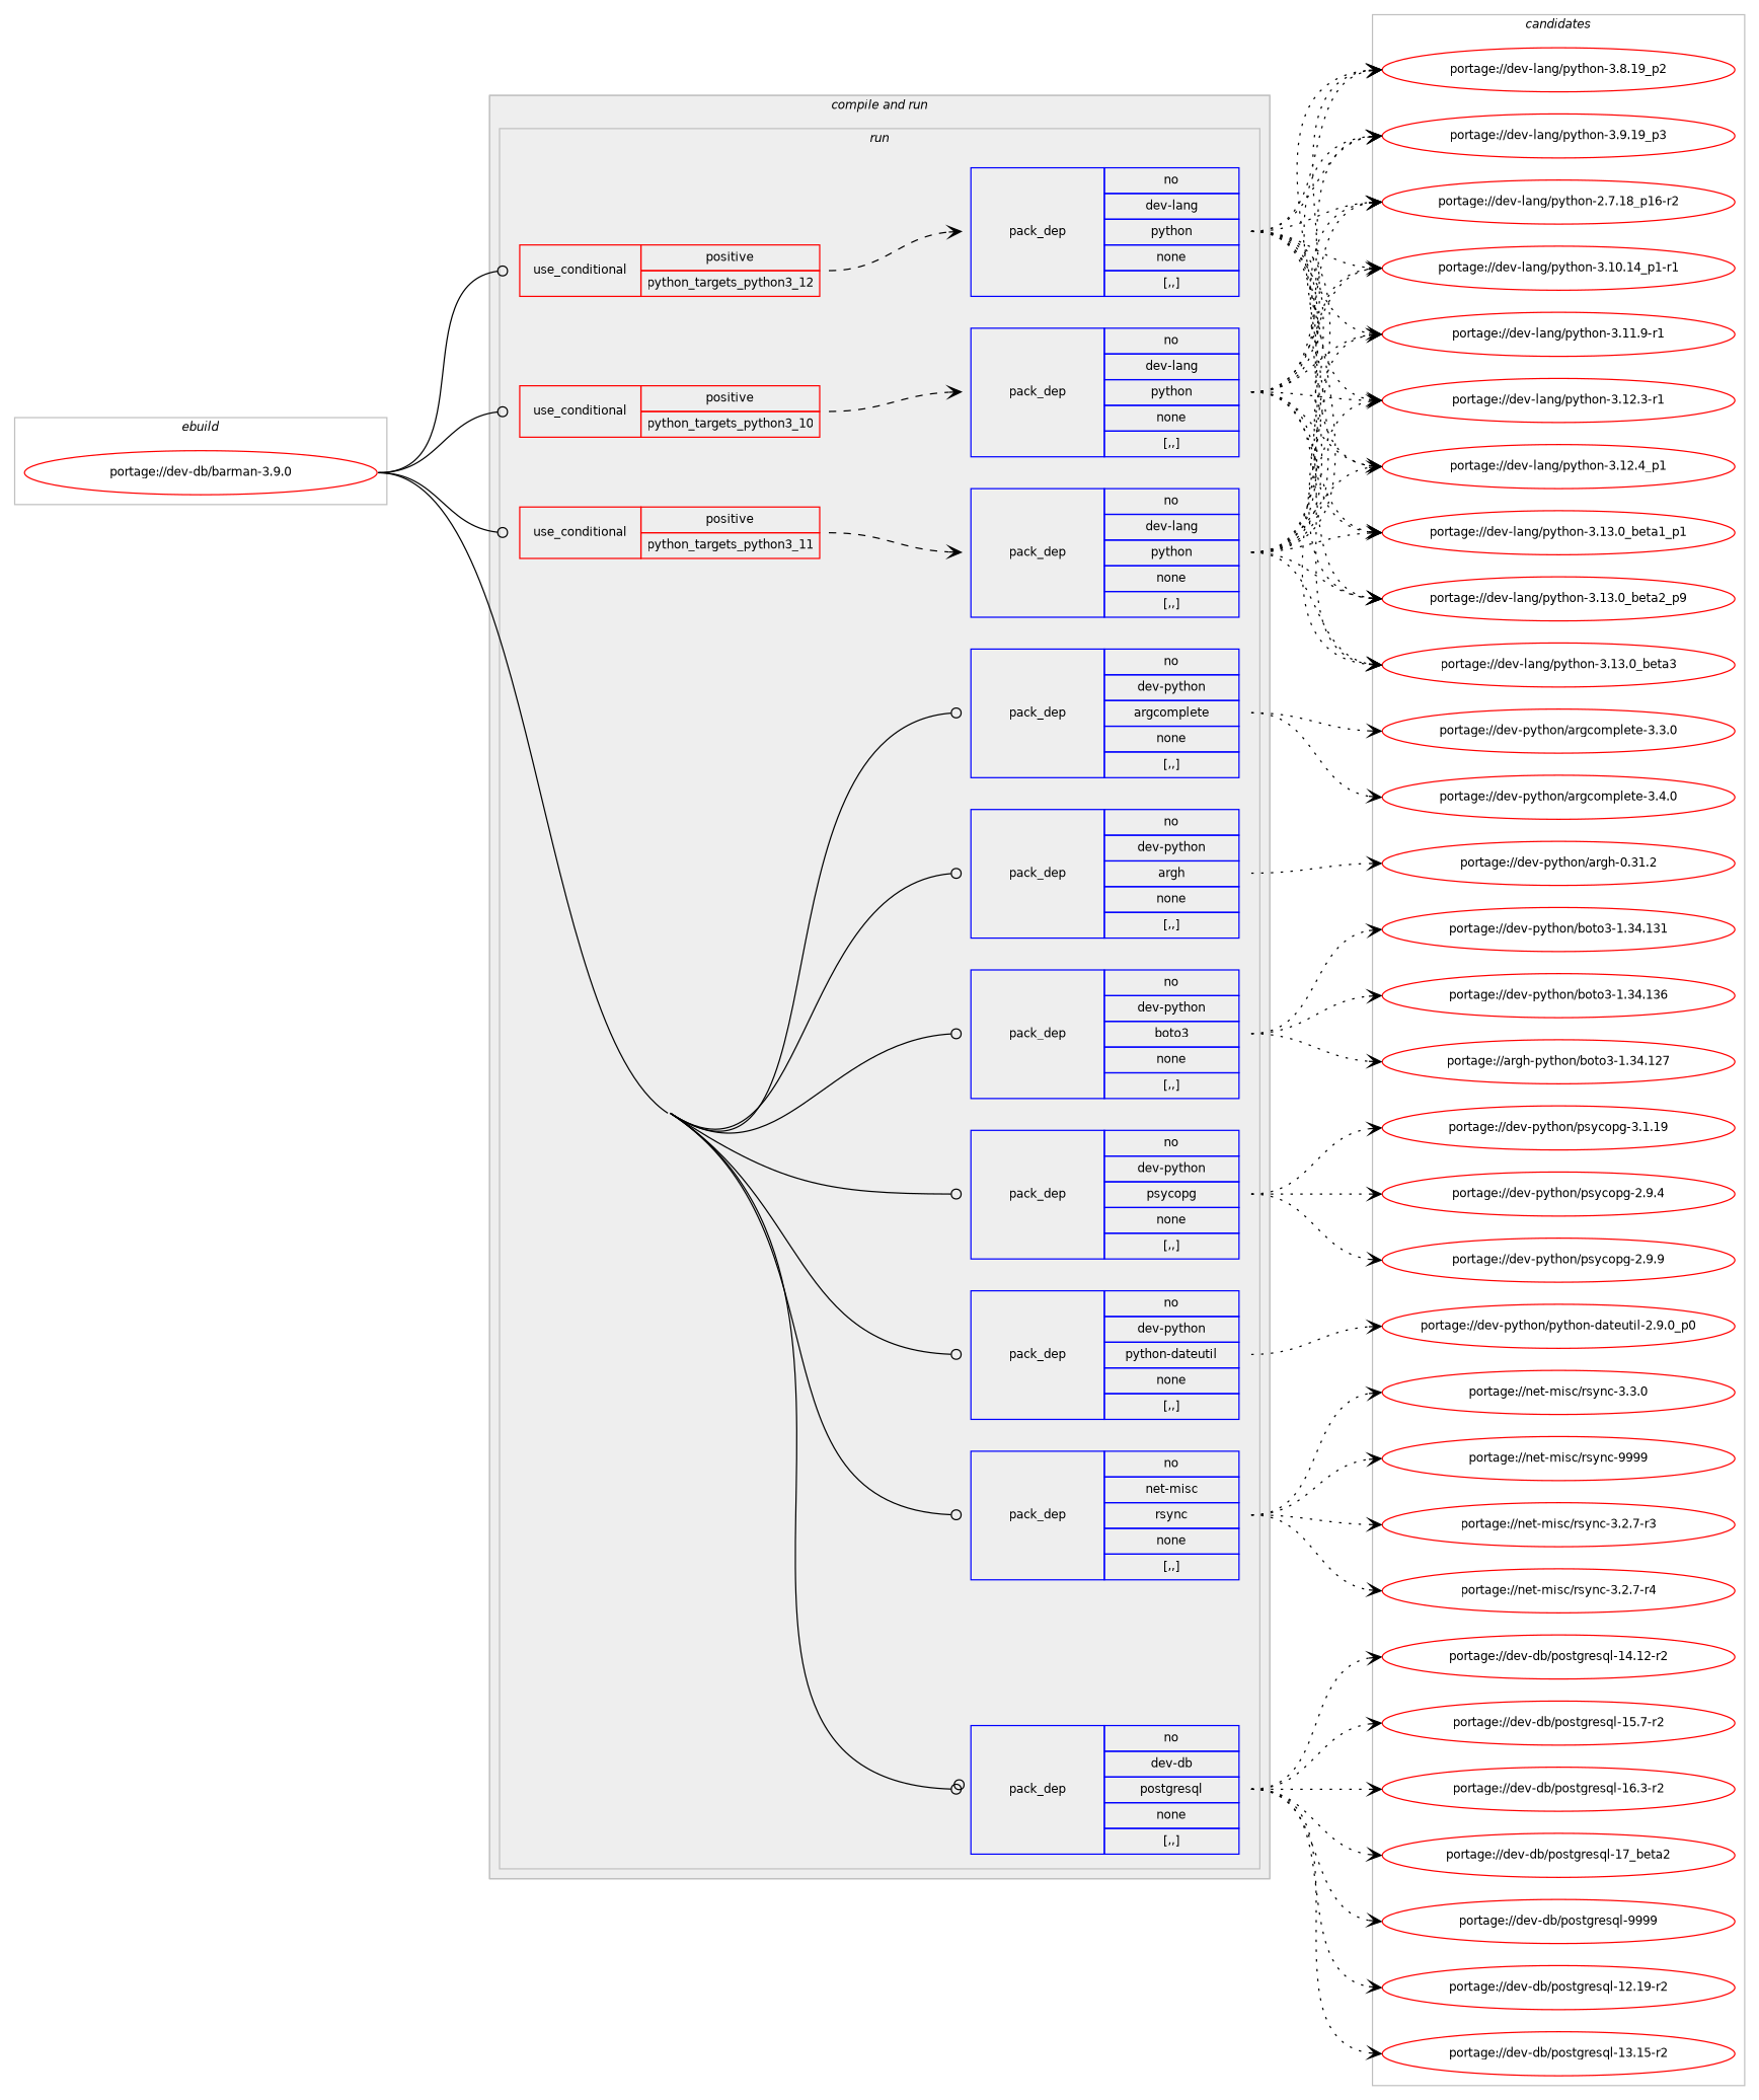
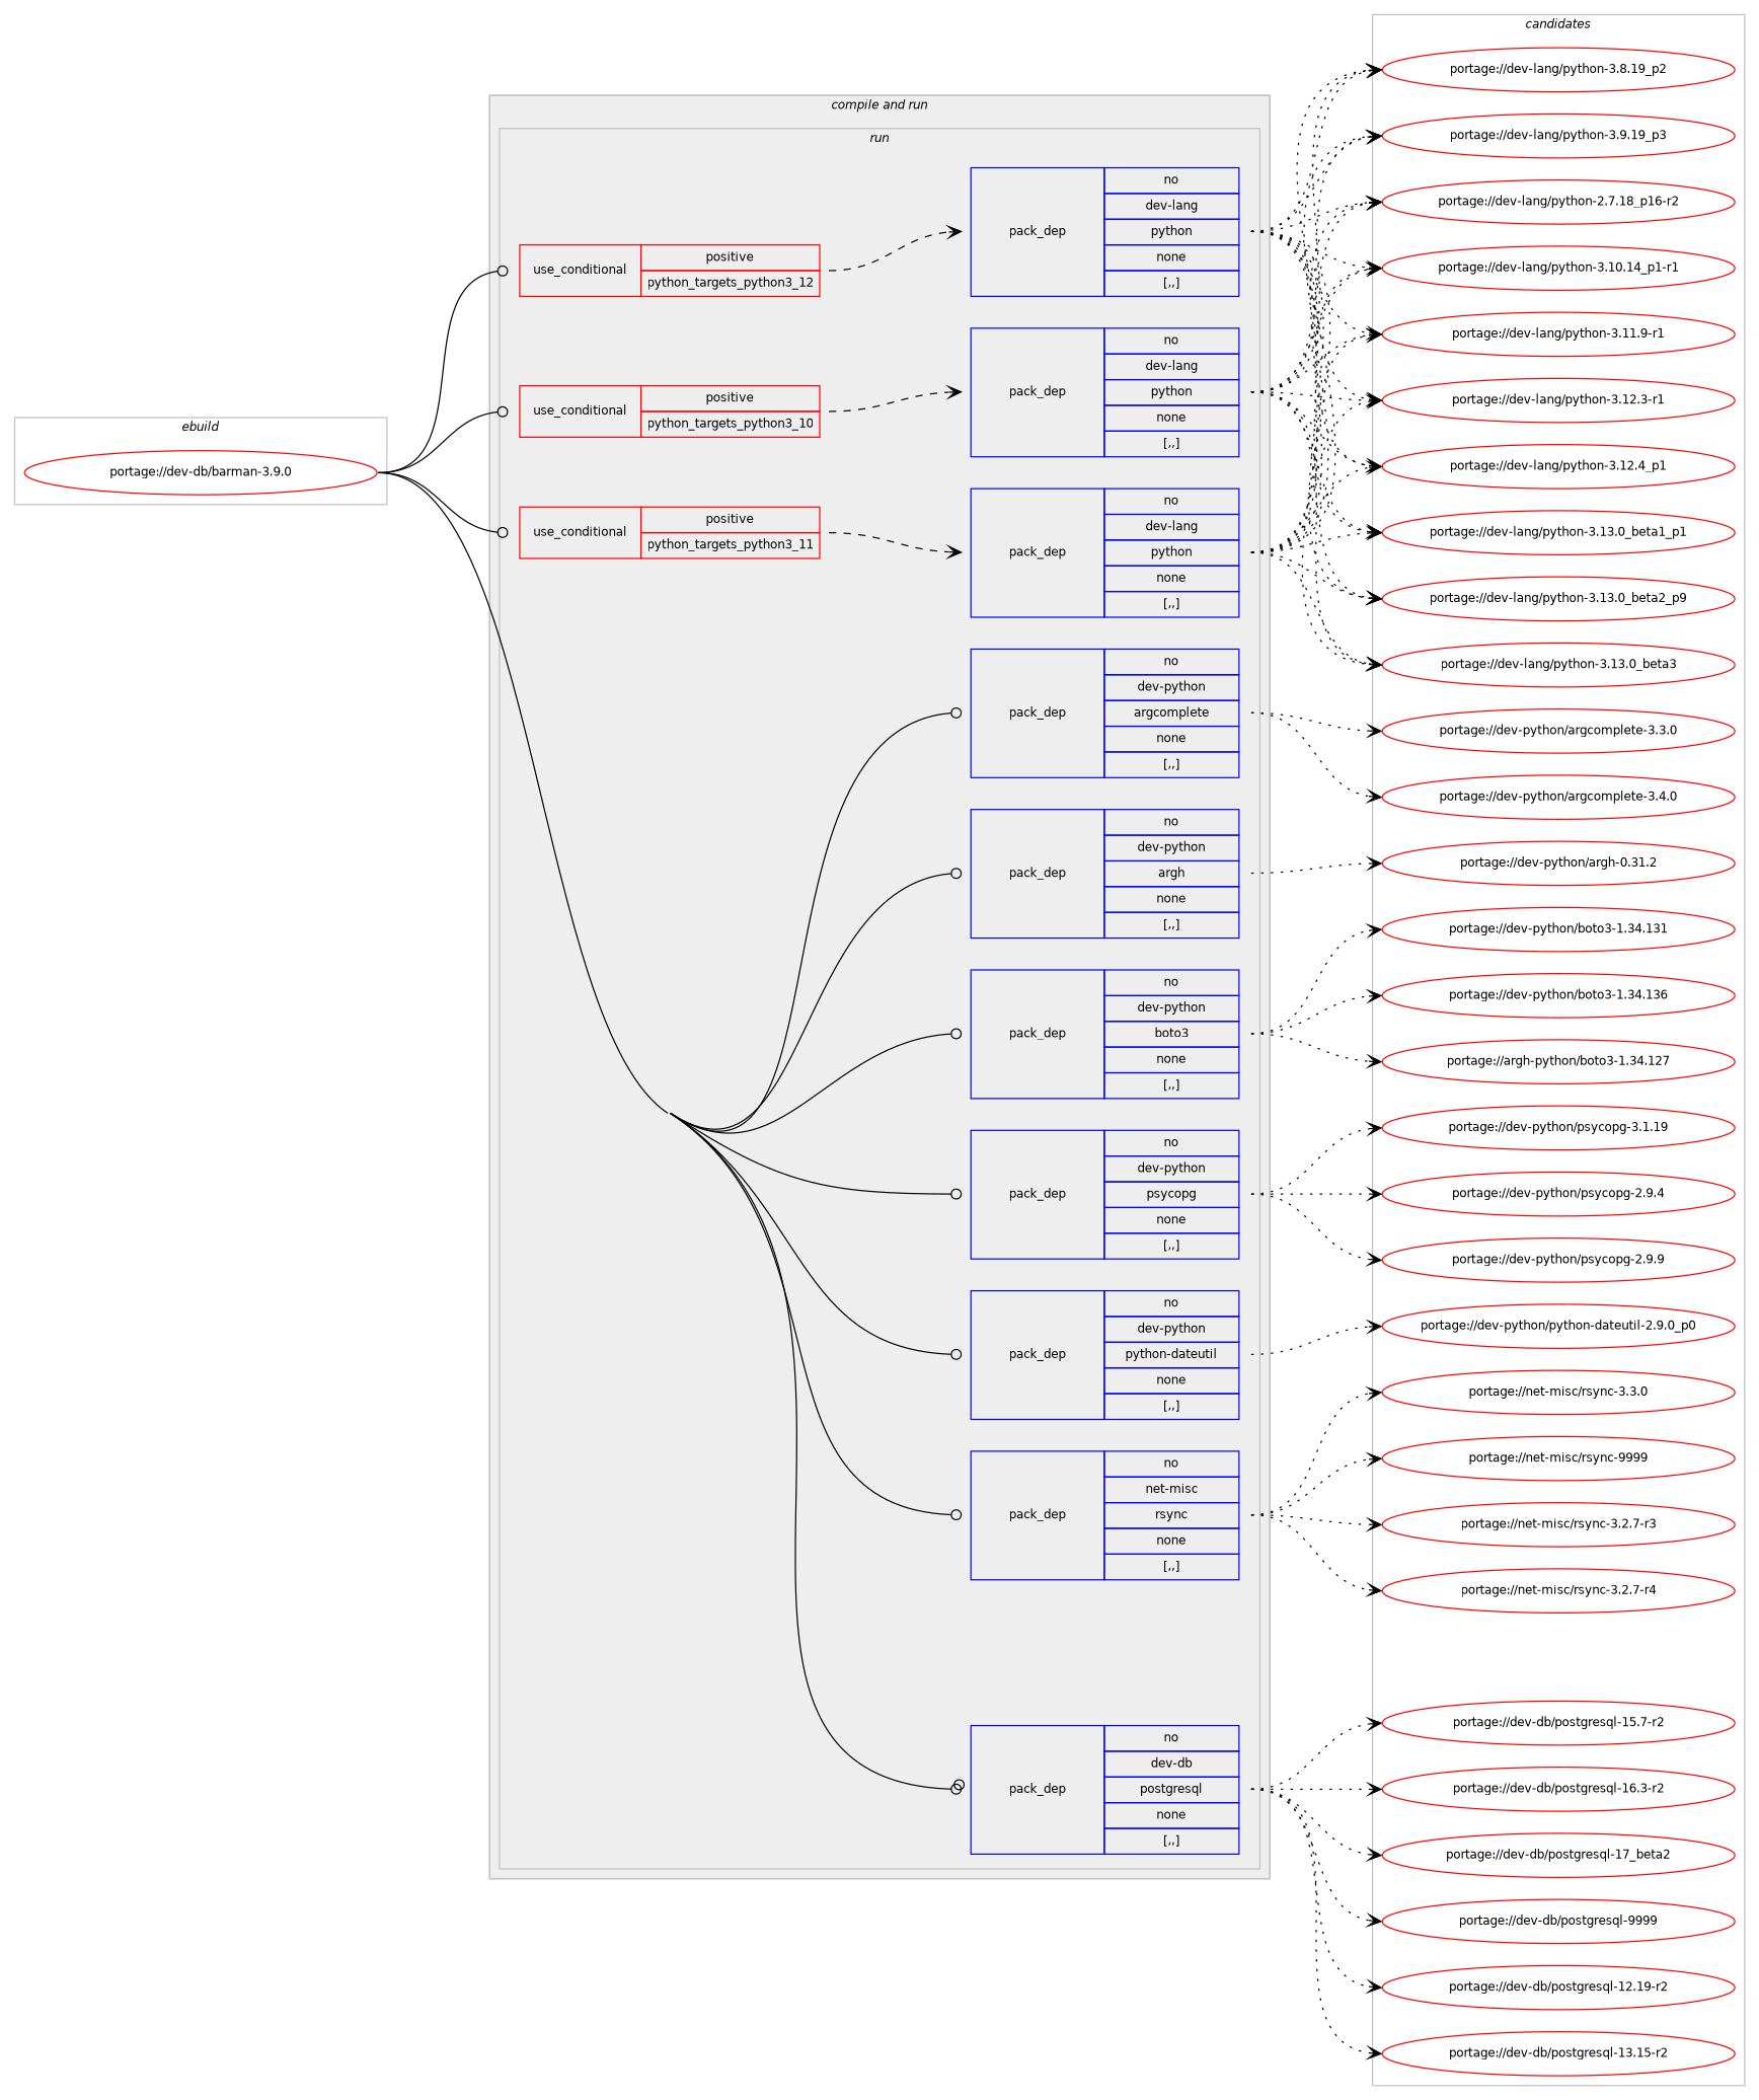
  digraph {
    compound=true
    concentrate=true
    fontname=Helvetica
    fontsize=10
    newrank=true
    rankdir=LR
    ranksep=1.5
    node [color=red fontname=Helvetica fontsize=10]
    edge [arrowhead=vee headport=w style=dotted tailport=e weight=100]
    n1 [label="portage://dev-db/barman-3.9.0" width=4]
    n2 [color=blue label=<<TABLE BORDER="0" CELLBORDER="1" CELLSPACING="0" CELLPADDING="4" WIDTH="220"><TR><TD ROWSPAN="6" CELLPADDING="30">pack_dep</TD></TR><TR><TD WIDTH="110">no</TD></TR><TR><TD>dev-lang</TD></TR><TR><TD>python</TD></TR><TR><TD>none</TD></TR><TR><TD>[,,]</TD></TR></TABLE>> shape=none]
    n3 [label=<<TABLE BORDER="0" CELLBORDER="1" CELLSPACING="0" CELLPADDING="4"><TR><TD ROWSPAN="3" CELLPADDING="10">use_conditional</TD></TR><TR><TD>positive</TD></TR><TR><TD>python_targets_python3_10</TD></TR></TABLE>> shape=none]
    n4 [color=blue label=<<TABLE BORDER="0" CELLBORDER="1" CELLSPACING="0" CELLPADDING="4" WIDTH="220"><TR><TD ROWSPAN="6" CELLPADDING="30">pack_dep</TD></TR><TR><TD WIDTH="110">no</TD></TR><TR><TD>dev-lang</TD></TR><TR><TD>python</TD></TR><TR><TD>none</TD></TR><TR><TD>[,,]</TD></TR></TABLE>> shape=none]
    n5 [label=<<TABLE BORDER="0" CELLBORDER="1" CELLSPACING="0" CELLPADDING="4"><TR><TD ROWSPAN="3" CELLPADDING="10">use_conditional</TD></TR><TR><TD>positive</TD></TR><TR><TD>python_targets_python3_11</TD></TR></TABLE>> shape=none]
    n6 [color=blue label=<<TABLE BORDER="0" CELLBORDER="1" CELLSPACING="0" CELLPADDING="4" WIDTH="220"><TR><TD ROWSPAN="6" CELLPADDING="30">pack_dep</TD></TR><TR><TD WIDTH="110">no</TD></TR><TR><TD>dev-lang</TD></TR><TR><TD>python</TD></TR><TR><TD>none</TD></TR><TR><TD>[,,]</TD></TR></TABLE>> shape=none]
    n7 [label=<<TABLE BORDER="0" CELLBORDER="1" CELLSPACING="0" CELLPADDING="4"><TR><TD ROWSPAN="3" CELLPADDING="10">use_conditional</TD></TR><TR><TD>positive</TD></TR><TR><TD>python_targets_python3_12</TD></TR></TABLE>> shape=none]
    n8 [color=blue label=<<TABLE BORDER="0" CELLBORDER="1" CELLSPACING="0" CELLPADDING="4" WIDTH="220"><TR><TD ROWSPAN="6" CELLPADDING="30">pack_dep</TD></TR><TR><TD WIDTH="110">no</TD></TR><TR><TD>dev-db</TD></TR><TR><TD>postgresql</TD></TR><TR><TD>none</TD></TR><TR><TD>[,,]</TD></TR></TABLE>> shape=none]
    n9 [color=blue label=<<TABLE BORDER="0" CELLBORDER="1" CELLSPACING="0" CELLPADDING="4" WIDTH="220"><TR><TD ROWSPAN="6" CELLPADDING="30">pack_dep</TD></TR><TR><TD WIDTH="110">no</TD></TR><TR><TD>dev-python</TD></TR><TR><TD>argcomplete</TD></TR><TR><TD>none</TD></TR><TR><TD>[,,]</TD></TR></TABLE>> shape=none]
    n10 [color=blue label=<<TABLE BORDER="0" CELLBORDER="1" CELLSPACING="0" CELLPADDING="4" WIDTH="220"><TR><TD ROWSPAN="6" CELLPADDING="30">pack_dep</TD></TR><TR><TD WIDTH="110">no</TD></TR><TR><TD>dev-python</TD></TR><TR><TD>argh</TD></TR><TR><TD>none</TD></TR><TR><TD>[,,]</TD></TR></TABLE>> shape=none]
    n11 [color=blue label=<<TABLE BORDER="0" CELLBORDER="1" CELLSPACING="0" CELLPADDING="4" WIDTH="220"><TR><TD ROWSPAN="6" CELLPADDING="30">pack_dep</TD></TR><TR><TD WIDTH="110">no</TD></TR><TR><TD>dev-python</TD></TR><TR><TD>boto3</TD></TR><TR><TD>none</TD></TR><TR><TD>[,,]</TD></TR></TABLE>> shape=none]
    n12 [color=blue label=<<TABLE BORDER="0" CELLBORDER="1" CELLSPACING="0" CELLPADDING="4" WIDTH="220"><TR><TD ROWSPAN="6" CELLPADDING="30">pack_dep</TD></TR><TR><TD WIDTH="110">no</TD></TR><TR><TD>dev-python</TD></TR><TR><TD>psycopg</TD></TR><TR><TD>none</TD></TR><TR><TD>[,,]</TD></TR></TABLE>> shape=none]
    n13 [color=blue label=<<TABLE BORDER="0" CELLBORDER="1" CELLSPACING="0" CELLPADDING="4" WIDTH="220"><TR><TD ROWSPAN="6" CELLPADDING="30">pack_dep</TD></TR><TR><TD WIDTH="110">no</TD></TR><TR><TD>dev-python</TD></TR><TR><TD>python-dateutil</TD></TR><TR><TD>none</TD></TR><TR><TD>[,,]</TD></TR></TABLE>> shape=none]
    n14 [color=blue label=<<TABLE BORDER="0" CELLBORDER="1" CELLSPACING="0" CELLPADDING="4" WIDTH="220"><TR><TD ROWSPAN="6" CELLPADDING="30">pack_dep</TD></TR><TR><TD WIDTH="110">no</TD></TR><TR><TD>net-misc</TD></TR><TR><TD>rsync</TD></TR><TR><TD>none</TD></TR><TR><TD>[,,]</TD></TR></TABLE>> shape=none]
    n15 [label="portage://dev-lang/python-2.7.18_p16-r2" width=4]
    n16 [label="portage://dev-lang/python-3.10.14_p1-r1" width=4]
    n17 [label="portage://dev-lang/python-3.11.9-r1" width=4]
    n18 [label="portage://dev-lang/python-3.12.3-r1" width=4]
    n19 [label="portage://dev-lang/python-3.12.4_p1" width=4]
    n20 [label="portage://dev-lang/python-3.13.0_beta1_p1" width=4]
    n21 [label="portage://dev-lang/python-3.13.0_beta2_p9" width=4]
    n22 [label="portage://dev-lang/python-3.13.0_beta3" width=4]
    n23 [label="portage://dev-lang/python-3.8.19_p2" width=4]
    n24 [label="portage://dev-lang/python-3.9.19_p3" width=4]
    n25 [label="portage://dev-db/postgresql-12.19-r2" width=4]
    n26 [label="portage://dev-db/postgresql-13.15-r2" width=4]
-   n27 [label="portage://dev-db/postgresql-14.12-r2" width=4]
    n28 [label="portage://dev-db/postgresql-15.7-r2" width=4]
    n29 [label="portage://dev-db/postgresql-16.3-r2" width=4]
    n30 [label="portage://dev-db/postgresql-17_beta2" width=4]
    n31 [label="portage://dev-db/postgresql-9999" width=4]
    n32 [label="portage://dev-python/argcomplete-3.3.0" width=4]
    n33 [label="portage://dev-python/argcomplete-3.4.0" width=4]
    n34 [label="portage://dev-python/argh-0.31.2" width=4]
    n35 [label="portage://argh-python/boto3-1.34.127" width=4]
    n36 [label="portage://dev-python/boto3-1.34.131" width=4]
    n37 [label="portage://dev-python/boto3-1.34.136" width=4]
    n38 [label="portage://dev-python/psycopg-2.9.4" width=4]
    n39 [label="portage://dev-python/psycopg-2.9.9" width=4]
    n40 [label="portage://dev-python/psycopg-3.1.19" width=4]
    n41 [label="portage://dev-python/python-dateutil-2.9.0_p0" width=4]
    n42 [label="portage://net-misc/rsync-3.2.7-r3" width=4]
    n43 [label="portage://net-misc/rsync-3.2.7-r4" width=4]
    n44 [label="portage://net-misc/rsync-3.3.0" width=4]
    n45 [label="portage://net-misc/rsync-9999" width=4]
    subgraph cluster_1 {
      color=gray
      label=<<i>ebuild</i>>
      rank=same
      n1
    }
    subgraph cluster_2 {
      color=gray
      label=<<i>dependencies</i>>
      subgraph cluster_3 {
        color=gray
        fillcolor="#eeeeee"
        label=<<i>compile</i>>
        style=filled
      }
      subgraph cluster_4 {
        color=gray
        fillcolor="#eeeeee"
        label=<<i>compile and run</i>>
        style=filled
      }
      subgraph cluster_5 {
        color=gray
        fillcolor="#eeeeee"
        label=<<i>run</i>>
        style=filled
        subgraph sub_6 {
          color=gray
          fillcolor="#eeeeee"
          label=<<i>run</i>>
          style=filled
          n3
          subgraph sub_7 {
            color=gray
            fillcolor="#eeeeee"
            label=<<i>run</i>>
            style=filled
            n2
          }
        }
        subgraph sub_8 {
          color=gray
          fillcolor="#eeeeee"
          label=<<i>run</i>>
          style=filled
          n5
          subgraph sub_9 {
            color=gray
            fillcolor="#eeeeee"
            label=<<i>run</i>>
            style=filled
            n4
          }
        }
        subgraph sub_10 {
          color=gray
          fillcolor="#eeeeee"
          label=<<i>run</i>>
          style=filled
          n7
          subgraph sub_11 {
            color=gray
            fillcolor="#eeeeee"
            label=<<i>run</i>>
            style=filled
            n6
          }
        }
        subgraph sub_12 {
          color=gray
          fillcolor="#eeeeee"
          label=<<i>run</i>>
          style=filled
          n8
        }
        subgraph sub_13 {
          color=gray
          fillcolor="#eeeeee"
          label=<<i>run</i>>
          style=filled
          n9
        }
        subgraph sub_14 {
          color=gray
          fillcolor="#eeeeee"
          label=<<i>run</i>>
          style=filled
          n10
        }
        subgraph sub_15 {
          color=gray
          fillcolor="#eeeeee"
          label=<<i>run</i>>
          style=filled
          n11
        }
        subgraph sub_16 {
          color=gray
          fillcolor="#eeeeee"
          label=<<i>run</i>>
          style=filled
          n12
        }
        subgraph sub_17 {
          color=gray
          fillcolor="#eeeeee"
          label=<<i>run</i>>
          style=filled
          n13
        }
        subgraph sub_18 {
          color=gray
          fillcolor="#eeeeee"
          label=<<i>run</i>>
          style=filled
          n14
        }
      }
    }
    subgraph cluster_19 {
      color=gray
      label=<<i>candidates</i>>
      rank=same
      subgraph sub_20 {
        color=black
        label=<<i>candidates</i>>
        nodesep=1
        rank=same
        n15
        n16
        n17
        n18
        n19
        n20
        n21
        n22
        n23
        n24
      }
      subgraph sub_21 {
        color=black
        label=<<i>candidates</i>>
        nodesep=1
        rank=same
        n15
        n16
        n17
        n18
        n19
        n20
        n21
        n22
        n23
        n24
      }
      subgraph sub_22 {
        color=black
        label=<<i>candidates</i>>
        nodesep=1
        rank=same
        n15
        n16
        n17
        n18
        n19
        n20
        n21
        n22
        n23
        n24
      }
      subgraph sub_23 {
        color=black
        label=<<i>candidates</i>>
        nodesep=1
        rank=same
        n25
        n26
-       n27
        n28
        n29
        n30
        n31
      }
      subgraph sub_24 {
        color=black
        label=<<i>candidates</i>>
        nodesep=1
        rank=same
        n32
        n33
      }
      subgraph sub_25 {
        color=black
        label=<<i>candidates</i>>
        nodesep=1
        rank=same
        n34
      }
      subgraph sub_26 {
        color=black
        label=<<i>candidates</i>>
        nodesep=1
        rank=same
        n35
        n36
        n37
      }
      subgraph sub_27 {
        color=black
        label=<<i>candidates</i>>
        nodesep=1
        rank=same
        n38
        n39
        n40
      }
      subgraph sub_28 {
        color=black
        label=<<i>candidates</i>>
        nodesep=1
        rank=same
        n41
      }
      subgraph sub_29 {
        color=black
        label=<<i>candidates</i>>
        nodesep=1
        rank=same
        n42
        n43
        n44
        n45
      }
    }
    n1 -> n3 [arrowhead=odot style=solid weight=20]
    n1 -> n5 [arrowhead=odot style=solid weight=20]
    n1 -> n7 [arrowhead=odot style=solid weight=20]
    n1 -> n8 [arrowhead=odot style=solid weight=20]
    n1 -> n9 [arrowhead=odot style=solid weight=20]
    n1 -> n10 [arrowhead=odot style=solid weight=20]
    n1 -> n11 [arrowhead=odot style=solid weight=20]
    n1 -> n12 [arrowhead=odot style=solid weight=20]
    n1 -> n13 [arrowhead=odot style=solid weight=20]
    n1 -> n14 [arrowhead=odot style=solid weight=20]
    n2 -> n15
    n2 -> n16
    n2 -> n17
    n2 -> n18
    n2 -> n19
    n2 -> n20
    n2 -> n21
    n2 -> n22
    n2 -> n23
    n2 -> n24
    n3 -> n2 [style=dashed weight=20]
    n4 -> n15
    n4 -> n16
    n4 -> n17
    n4 -> n18
    n4 -> n19
    n4 -> n20
    n4 -> n21
    n4 -> n22
    n4 -> n23
    n4 -> n24
    n5 -> n4 [style=dashed weight=20]
    n6 -> n15
    n6 -> n16
    n6 -> n17
    n6 -> n18
    n6 -> n19
    n6 -> n20
    n6 -> n21
    n6 -> n22
    n6 -> n23
    n6 -> n24
    n7 -> n6 [style=dashed weight=20]
    n8 -> n25
    n8 -> n26
-   n8 -> n27
    n8 -> n28
    n8 -> n29
    n8 -> n30
    n8 -> n31
    n9 -> n32
    n9 -> n33
    n10 -> n34
    n11 -> n35
    n11 -> n36
    n11 -> n37
    n12 -> n38
    n12 -> n39
    n12 -> n40
    n13 -> n41
    n14 -> n42
    n14 -> n43
    n14 -> n44
    n14 -> n45
  }
